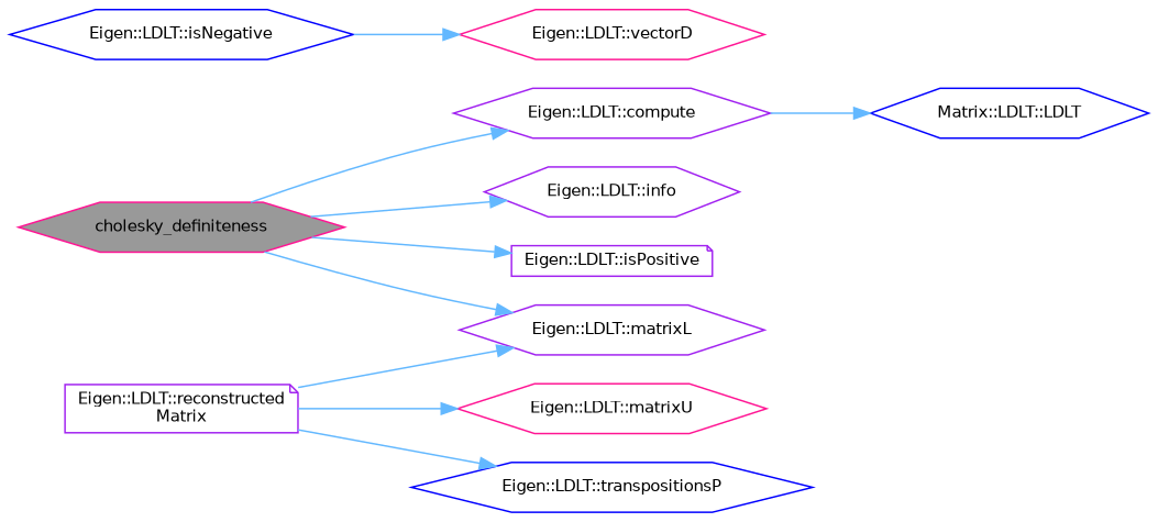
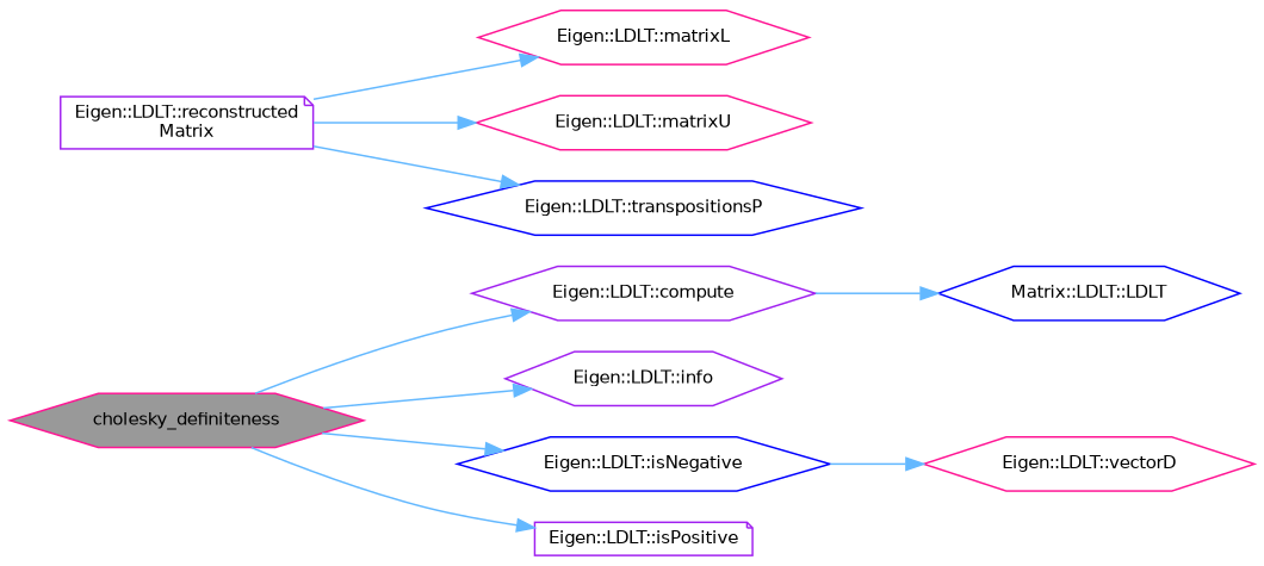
  digraph {
    rankdir=LR
    node [color=purple fillcolor=white fontname=Helvetica fontsize=10 shape=hexagon style=filled]
    edge [color=steelblue1 fontname=Helvetica fontsize=10 labelfontname=Helvetica labelfontsize=10 style=solid]
    n1 [color=deeppink fillcolor=grey60 fontcolor=black height=0.2 label=cholesky_definiteness width=0.4]
    n2 [height=0.2 label="Eigen::LDLT::compute" width=0.4]
    n3 [height=0.2 label="Eigen::LDLT::info" width=0.4]
    n4 [color=blue height=0.2 label="Eigen::LDLT::isNegative" width=0.4]
    n5 [height=0.2 label="Eigen::LDLT::isPositive" shape=note width=0.4]
    n6 [color=blue height=0.2 label="Matrix::LDLT::LDLT" width=0.4]
    n7 [color=deeppink height=0.2 label="Eigen::LDLT::vectorD" width=0.4]
    n8 [height=0.2 label="Eigen::LDLT::reconstructed\lMatrix" shape=note width=0.4]
-   n9 [height=0.2 label="Eigen::LDLT::matrixL" width=0.4]
+   n9 [color=deeppink height=0.2 label="Eigen::LDLT::matrixL" width=0.4]
    n10 [color=deeppink height=0.2 label="Eigen::LDLT::matrixU" width=0.4]
    n11 [color=blue height=0.2 label="Eigen::LDLT::transpositionsP" width=0.4]
    n1 -> n2
    n1 -> n3
-   n1 -> n9
+   n1 -> n4
    n1 -> n5
    n2 -> n6
    n4 -> n7
    n8 -> n9
    n8 -> n10
    n8 -> n11
  }
